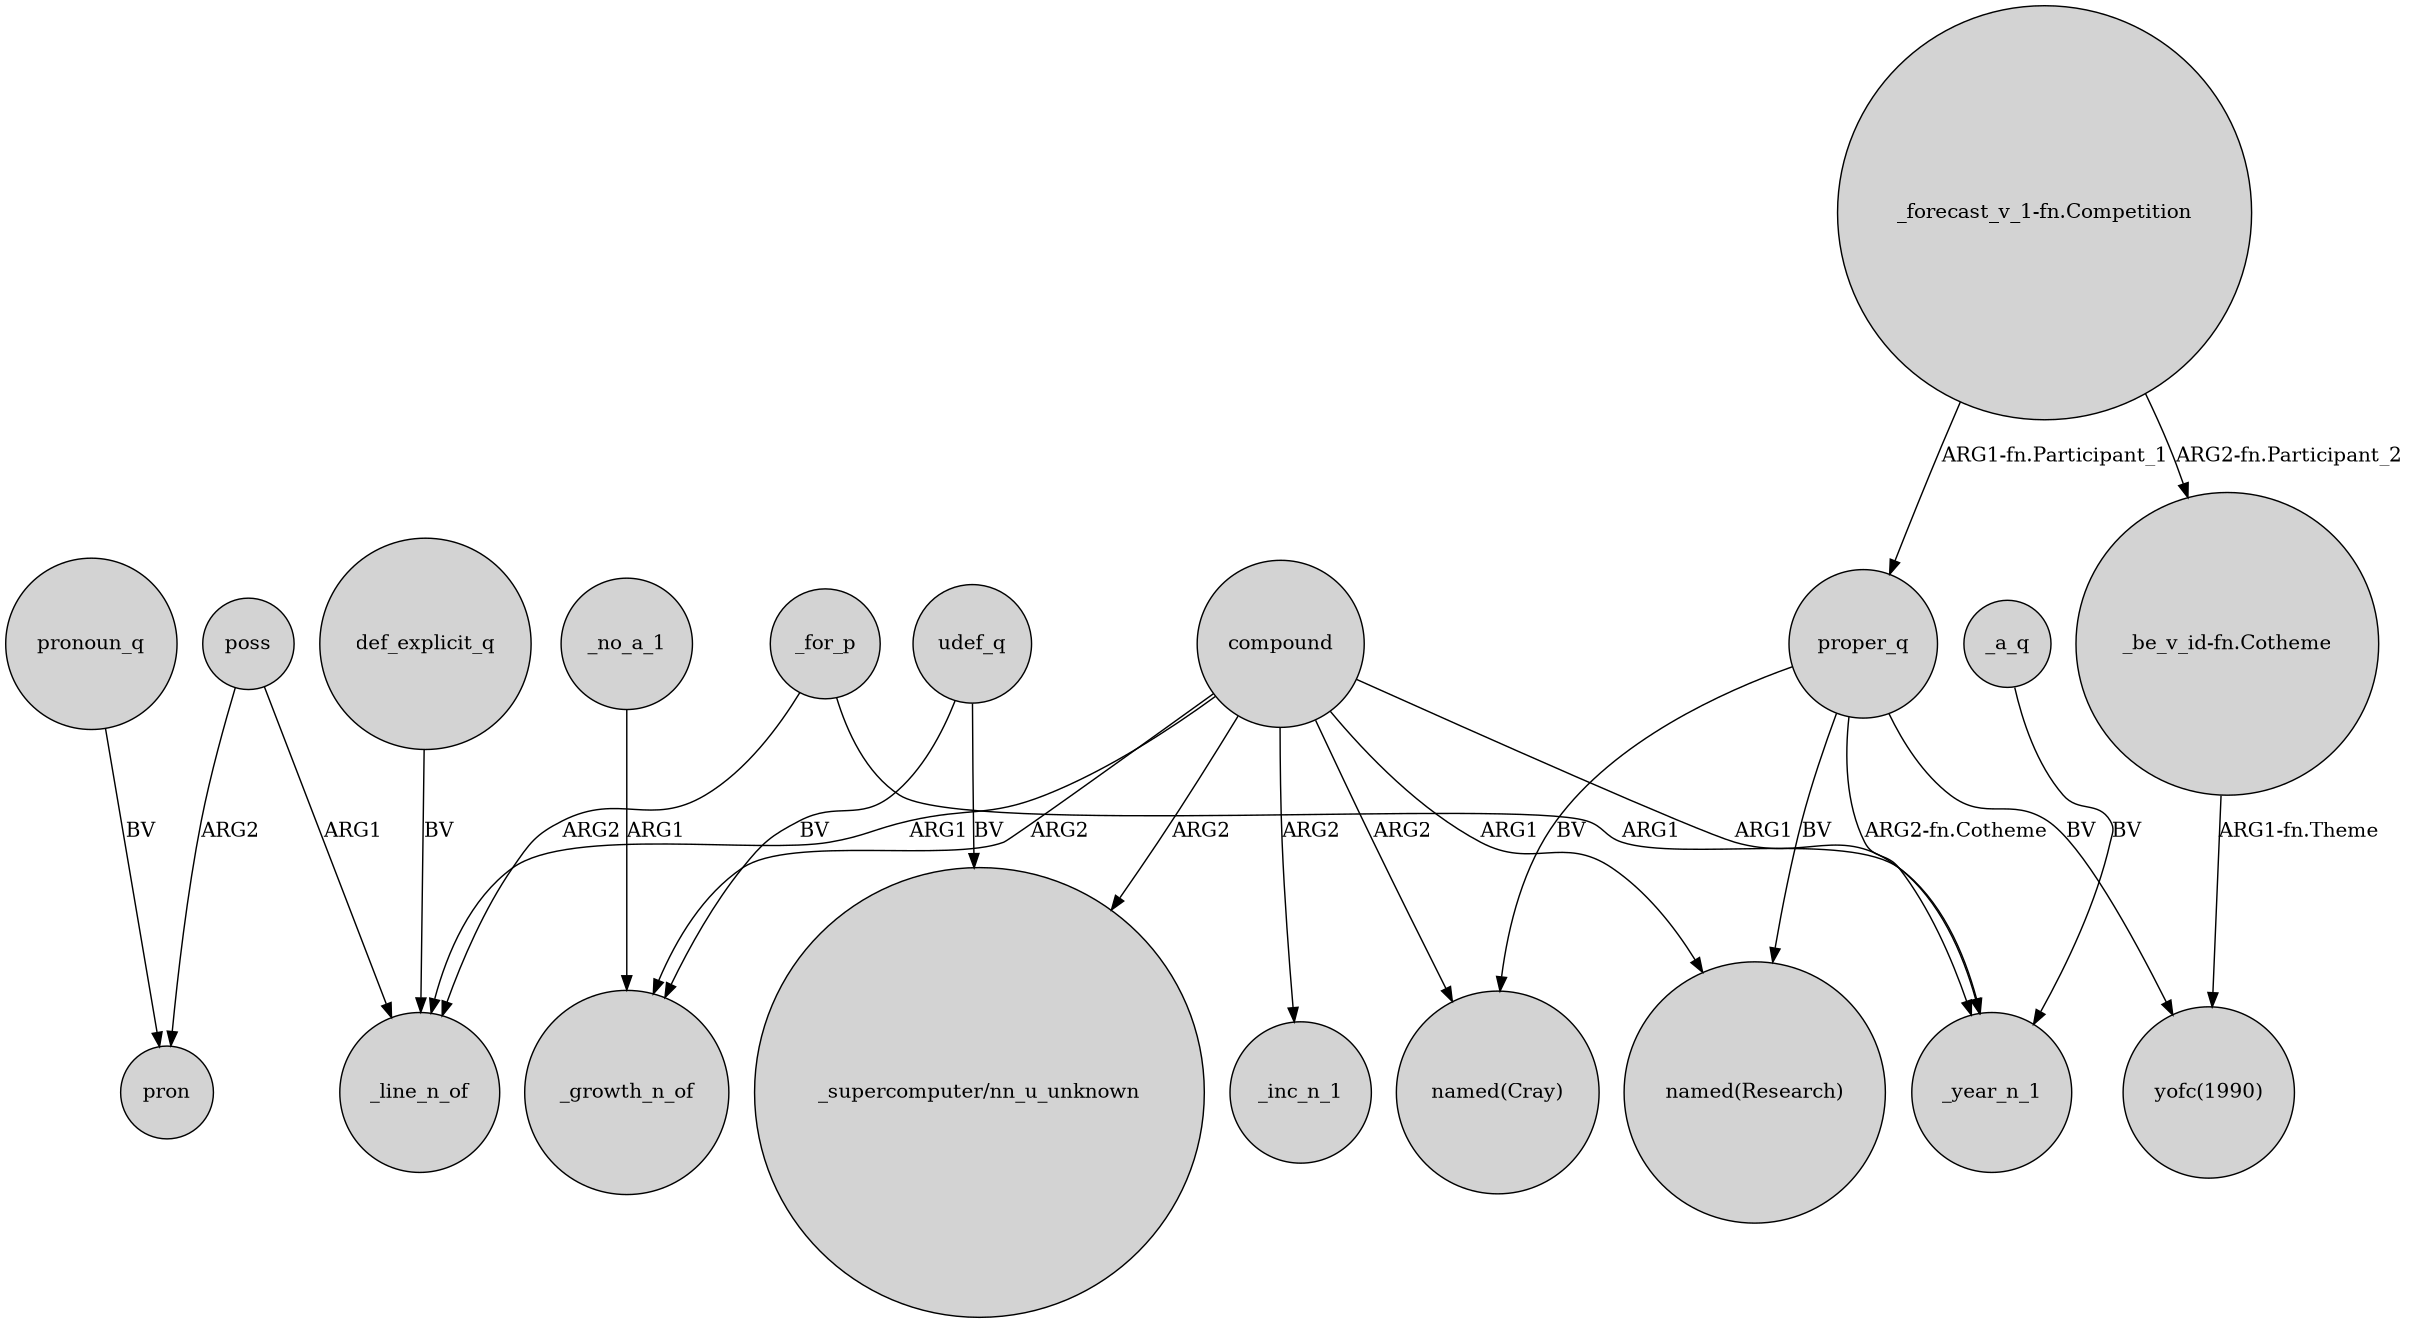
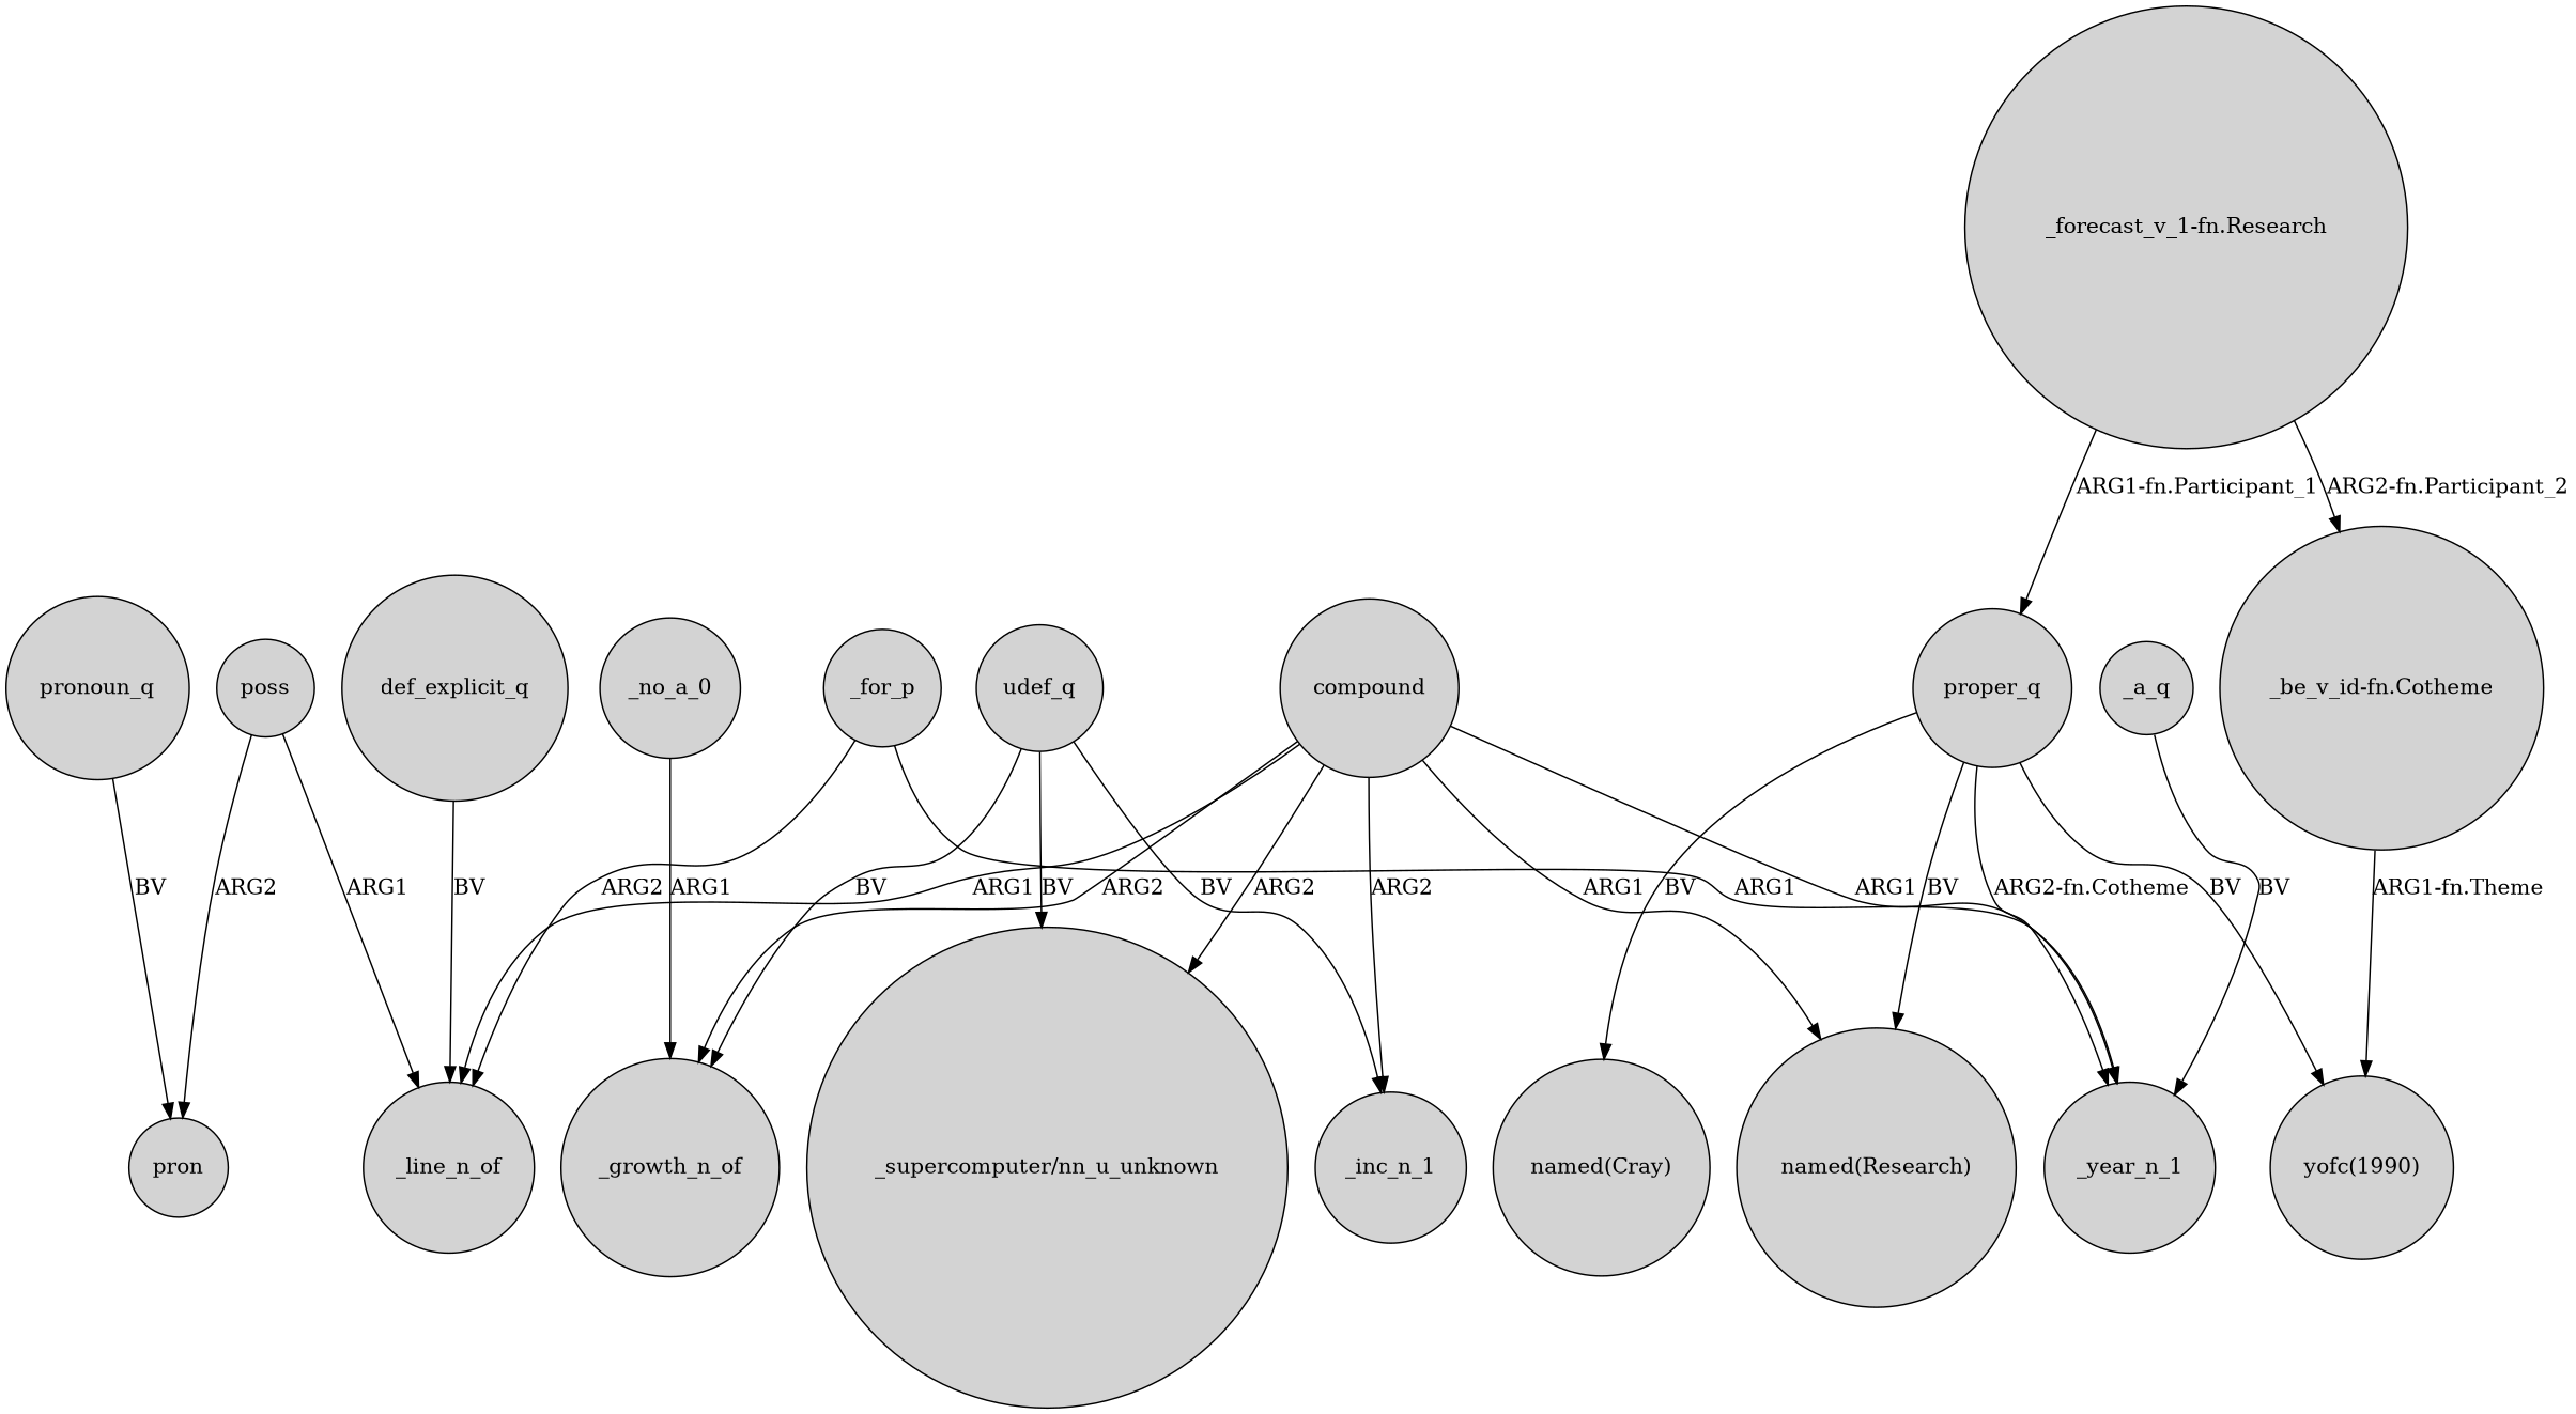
  digraph {
    node [shape=circle style=filled]
    "_be_v_id-fn.Cotheme"
    "yofc(1990)"
    def_explicit_q
    _line_n_of
    compound
    _year_n_1
    "_supercomputer/nn_u_unknown"
    "named(Cray)"
    "named(Research)"
    _inc_n_1
    _growth_n_of
    _for_p
    proper_q
-   "_forecast_v_1-fn.Competition"
+   "_forecast_v_1-fn.Competition" [label="_forecast_v_1-fn.Research"]
    _a_q
    pronoun_q
    pron
    udef_q
    poss
-   _no_a_1
+   _no_a_1 [label=_no_a_0]
    "_be_v_id-fn.Cotheme" -> "yofc(1990)" [label="ARG1-fn.Theme"]
    def_explicit_q -> _line_n_of [label=BV]
    compound -> _line_n_of [label=ARG1]
    compound -> _year_n_1 [label=ARG1]
    compound -> "_supercomputer/nn_u_unknown" [label=ARG2]
-   compound -> "named(Cray)" [label=ARG2]
    compound -> "named(Research)" [label=ARG1]
    compound -> _inc_n_1 [label=ARG2]
    compound -> _growth_n_of [label=ARG2]
    _for_p -> _line_n_of [label=ARG2]
    _for_p -> _year_n_1 [label=ARG1]
    proper_q -> "yofc(1990)" [label=BV]
    proper_q -> _year_n_1 [label="ARG2-fn.Cotheme"]
    proper_q -> "named(Cray)" [label=BV]
    proper_q -> "named(Research)" [label=BV]
    "_forecast_v_1-fn.Competition" -> "_be_v_id-fn.Cotheme" [label="ARG2-fn.Participant_2"]
    "_forecast_v_1-fn.Competition" -> proper_q [label="ARG1-fn.Participant_1"]
    _a_q -> _year_n_1 [label=BV]
    pronoun_q -> pron [label=BV]
    udef_q -> "_supercomputer/nn_u_unknown" [label=BV]
+   udef_q -> _inc_n_1 [label=BV]
    udef_q -> _growth_n_of [label=BV]
    poss -> _line_n_of [label=ARG1]
    poss -> pron [label=ARG2]
    _no_a_1 -> _growth_n_of [label=ARG1]
  }
